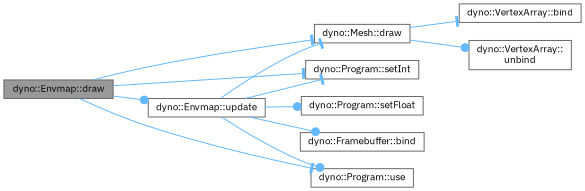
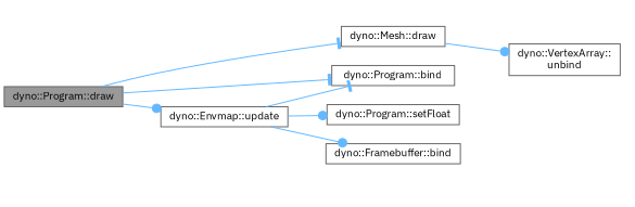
  digraph {
    fontname="IBM Plex Sans"
    rankdir=LR
    node [color=grey40 fillcolor=white fontname="IBM Plex Sans" fontsize=10 shape=box style=filled]
    edge [arrowhead=tee color=steelblue1 fontname="IBM Plex Sans" fontsize=10 labelfontname=Helvetica labelfontsize=10 style=solid]
-   n1 [color=gray40 fillcolor=grey60 fontcolor=black height=0.2 label="dyno::Envmap::draw" width=0.4]
+   n1 [color=gray40 fillcolor=grey60 fontcolor=black height=0.2 label="dyno::Program::draw" width=0.4]
    n2 [height=0.2 label="dyno::Mesh::draw" width=0.4]
-   n3 [height=0.2 label="dyno::Program::setInt" width=0.4]
+   n3 [height=0.2 label="dyno::Program::bind" width=0.4]
    n4 [height=0.2 label="dyno::Envmap::update" width=0.4]
-   n5 [height=0.2 label="dyno::Program::use" width=0.4]
-   n6 [height=0.2 label="dyno::VertexArray::bind" width=0.4]
    n7 [height=0.2 label="dyno::VertexArray::\lunbind" width=0.4]
    n8 [height=0.2 label="dyno::Framebuffer::bind" width=0.4]
    n9 [height=0.2 label="dyno::Program::setFloat" width=0.4]
    n1 -> n2
    n1 -> n3
    n1 -> n4 [arrowhead=dot]
-   n1 -> n5
-   n2 -> n6
    n2 -> n7 [arrowhead=dot]
-   n4 -> n2
    n4 -> n3
-   n4 -> n5 [arrowhead=dot]
    n4 -> n8 [arrowhead=dot]
    n4 -> n9 [arrowhead=dot]
  }
